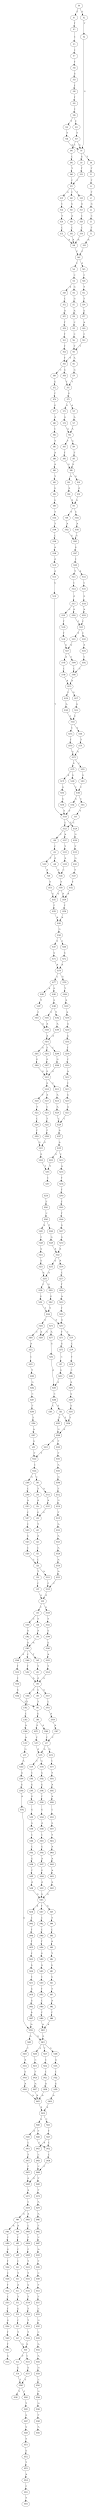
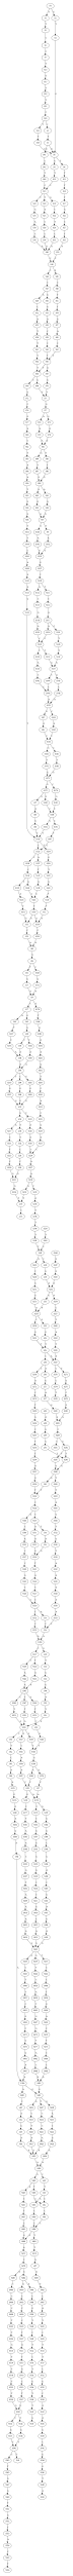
  strict digraph {
    fontname="Liberation Serif"
    node [fontname="Liberation Serif"]
    edge [fontname="Liberation Serif"]
    S0
    S1
    S2
    S3
    S4
    S5
    S6
    S7
    S8
    S9
    S10
    S11
    S12
    S13
    S14
    S15
    S16
    S17
    S18
    S19
    S20
    S21
    S22
    S23
    S24
    S25
    S26
    S27
    S28
    S29
    S30
    S31
    S32
    S33
    S34
    S35
    S36
    S37
    S38
    S39
    S40
    S41
    S42
    S43
    S44
    S45
    S46
    S47
    S48
    S49
    S50
    S51
    S52
    S53
    S54
    S55
    S56
    S57
    S58
    S59
    S60
    S61
    S62
    S63
    S64
    S65
    S66
    S67
    S68
    S69
    S70
    S71
    S72
    S73
    S74
    S75
    S76
    S77
    S78
    S79
    S80
    S81
    S82
    S83
    S84
    S85
    S86
    S87
    S88
    S89
    S90
    S91
    S92
    S93
    S94
    S95
    S96
    S97
    S98
    S99
    S100
    S101
    S102
    S103
    S104
    S105
    S106
    S107
    S108
    S109
    S110
    S111
    S112
    S113
    S114
    S115
    S116
    S117
    S118
    S119
    S120
    S121
    S122
    S123
    S124
    S125
    S126
    S127
    S128
    S129
    S130
    S131
    S132
    S133
    S134
    S135
    S136
    S137
    S138
    S139
    S140
    S141
    S142
    S143
    S144
    S145
    S146
    S147
    S148
    S149
    S150
    S151
    S152
    S153
    S154
    S155
    S156
    S157
    S158
    S159
    S160
    S161
    S162
    S163
    S164
    S165
    S166
    S167
    S168
    S169
    S170
    S171
    S172
    S173
    S174
    S175
    S176
    S177
    S178
    S179
    S180
    S181
    S182
    S183
    S184
    S185
    S186
    S187
    S188
    S189
    S190
    S191
    S192
    S193
    S194
    S195
    S196
    S197
    S198
    S199
    S200
    S201
    S202
    S203
    S204
    S205
    S206
    S207
    S208
    S209
    S210
    S211
    S212
    S213
    S214
    S215
    S216
    S217
    S218
    S219
    S220
    S221
    S222
    S223
    S224
    S225
    S226
    S227
    S228
    S229
    S230
    S231
    S232
    S233
    S234
    S235
    S236
    S237
    S238
    S240
    S239
    S241
    S242
    S243
    S244
    S245
    S246
    S247
    S248
    S249
    S250
    S251
    S252
    S253
    S254
    S255
    S256
    S257
    S258
    S259
    S260
    S261
    S262
    S263
    S264
    S265
    S266
    S267
    S268
    S269
    S270
    S271
    S272
    S273
    S274
    S275
    S276
    S277
    S278
    S279
    S280
    S281
    S282
    S283
    S284
    S285
    S286
    S287
    S288
    S289
    S290
    S291
    S292
    S293
    S294
    S295
    S296
    S297
    S298
    S299
    S300
    S301
    S302
    S303
    S304
    S305
    S306
    S307
    S308
    S309
    S310
    S311
    S312
    S313
    S314
    S315
    S316
    S317
    S318
    S319
    S320
    S321
    S322
    S323
    S324
    S325
    S326
    S327
    S328
    S329
    S330
    S331
    S332
    S333
    S334
    S335
    S336
    S337
    S338
    S339
    S340
    S341
    S342
    S343
    S344
    S345
    S346
    S347
    S348
    S349
    S350
    S351
    S352
    S353
    S354
    S355
    S356
    S357
    S358
    S359
    S360
    S361
    S362
    S363
    S364
    S365
    S366
    S367
    S368
    S369
    S370
    S371
    S372
    S373
    S374
    S375
    S376
    S377
    S378
    S379
    S380
    S381
    S382
    S383
    S384
    S385
    S386
    S387
    S388
    S389
    S390
    S391
    S392
    S393
    S394
    S395
    S396
    S397
    S398
    S399
    S400
    S401
    S402
    S403
    S404
    S405
    S406
    S407
    S408
    S409
    S410
    S411
    S412
    S413
    S414
    S415
    S416
    S417
    S418
    S419
    S420
    S421
    S422
    S423
    S424
    S425
    S426
    S427
    S428
    S429
    S430
    S431
    S432
    S433
    S434
    S435
    S436
    S437
    S438
    S439
    S440
    S441
    S442
    S443
    S444
    S445
    S446
    S447
    S448
    S449
    S450
    S451
    S452
    S453
    S454
    S455
    S456
    S457
    S458
    S459
    S460
    S461
    S462
    S463
    S464
    S465
    S466
    S467
    S468
    S469
    S470
    S471
    S472
    S473
    n475 [label=S574]
    S475
    S476
    S477
    S478
    S479
    S480
    S481
    S482
    S483
    S484
    S485
    S486
    S487
    S488
    S489
    S490
    S491
    S492
    S493
    S494
    S495
    S496
    S497
    S498
    S499
    S500
    S501
    S502
    S503
    S504
    S505
    S506
    S507
    S508
    S509
    S510
    S511
    S512
    S513
    S514
    S515
    S516
    S517
    S518
    S519
    S520
    S521
    S522
    S523
    S524
    S525
    S526
    S527
    S528
    S529
    S530
    S531
    S532
    S533
    S534
    S535
    S536
    S537
    S538
    S539
    S540
    S541
    S542
    S543
    S544
    S545
    S546
    S547
    S548
    S549
    S550
    S551
    S552
    S553
    S554
    S555
    S556
    S0 -> S1 [label=T]
    S0 -> S2 [label=G]
    S1 -> S3 [label=T]
    S2 -> S4 [label=T]
    S3 -> S5 [label=C]
    S4 -> S6 [label=G]
    S5 -> S7 [label=C]
    S6 -> S8 [label=T]
    S6 -> S9 [label=G]
    S7 -> S10 [label=T]
    S8 -> S11 [label=T]
    S9 -> S12 [label=T]
    S10 -> S13 [label=G]
    S11 -> S14 [label=T]
    S12 -> S15 [label=C]
    S13 -> S16 [label=T]
    S14 -> S17 [label=T]
    S15 -> S18 [label=T]
    S15 -> S19 [label=G]
    S15 -> S20 [label=C]
    S16 -> S21 [label=T]
    S17 -> S22 [label=G]
    S18 -> S23 [label=A]
    S19 -> S24 [label=C]
    S20 -> S25 [label=G]
    S21 -> S26 [label=C]
    S22 -> S27 [label=C]
    S23 -> S28 [label=C]
    S24 -> S29 [label=T]
    S25 -> S30 [label=A]
    S26 -> S31 [label=C]
    S26 -> S32 [label=T]
    S27 -> S33 [label=T]
    S28 -> S34 [label=C]
    S29 -> S35 [label=C]
    S30 -> S36 [label=C]
    S31 -> S37 [label=T]
    S32 -> S38 [label=T]
    S33 -> S39 [label=A]
    S34 -> S40 [label=A]
    S35 -> S40 [label=A]
    S36 -> S40 [label=A]
    S37 -> S6 [label=G]
    S37 -> S41 [label=C]
    S38 -> S6 [label=G]
    S39 -> S42 [label=C]
    S40 -> S42 [label=C]
    S41 -> S43 [label=C]
    S42 -> S44 [label=C]
    S42 -> S45 [label=A]
    S43 -> S46 [label=T]
    S44 -> S47 [label=C]
    S45 -> S48 [label=C]
    S46 -> S15 [label=C]
    S47 -> S49 [label=A]
    S47 -> S50 [label=G]
    S48 -> S51 [label=T]
    S49 -> S52 [label=C]
    S50 -> S53 [label=G]
    S51 -> S54 [label=T]
    S52 -> S55 [label=A]
    S53 -> S56 [label=A]
    S54 -> S57 [label=G]
    S55 -> S58 [label=T]
    S56 -> S59 [label=C]
    S57 -> S60 [label=A]
    S58 -> S61 [label=T]
    S59 -> S62 [label=C]
    S60 -> S63 [label=C]
    S61 -> S64 [label=T]
    S62 -> S65 [label=T]
    S63 -> S65 [label=T]
    S64 -> S66 [label=T]
    S65 -> S66 [label=T]
    S65 -> S67 [label=A]
    S66 -> S68 [label=G]
    S66 -> S69 [label=C]
    S67 -> S70 [label=G]
    S68 -> S71 [label=T]
    S69 -> S72 [label=G]
    S70 -> S71 [label=T]
    S71 -> S73 [label=G]
    S72 -> S74 [label=C]
    S73 -> S75 [label=G]
    S73 -> S76 [label=A]
    S74 -> S77 [label=G]
    S75 -> S78 [label=A]
    S76 -> S79 [label=A]
    S77 -> S80 [label=A]
    S78 -> S81 [label=A]
    S79 -> S81 [label=A]
    S80 -> S82 [label=C]
    S81 -> S83 [label=T]
    S81 -> S84 [label=G]
    S82 -> S85 [label=T]
    S83 -> S86 [label=T]
    S84 -> S87 [label=T]
    S85 -> S88 [label=A]
    S86 -> S89 [label=G]
    S87 -> S89 [label=G]
    S88 -> S90 [label=A]
    S89 -> S91 [label=A]
    S89 -> S92 [label=G]
    S90 -> S93 [label=T]
    S91 -> S94 [label=A]
    S92 -> S95 [label=A]
    S93 -> S96 [label=G]
    S94 -> S97 [label=G]
    S95 -> S97 [label=G]
    S96 -> S98 [label=G]
    S97 -> S99 [label=T]
    S97 -> S100 [label=C]
    S98 -> S101 [label=T]
    S99 -> S102 [label=A]
    S100 -> S103 [label=A]
    S101 -> S104 [label=T]
    S102 -> S105 [label=G]
    S103 -> S105 [label=G]
    S104 -> S106 [label=C]
    S105 -> S107 [label=G]
    S106 -> S108 [label=A]
    S107 -> S109 [label=C]
    S108 -> S110 [label=A]
    S109 -> S111 [label=T]
    S109 -> S112 [label=A]
    S110 -> S113 [label=A]
    S111 -> S114 [label=C]
    S112 -> S115 [label=C]
    S113 -> S116 [label=G]
    S114 -> S117 [label=A]
    S115 -> S118 [label=G]
    S116 -> S119 [label=T]
    S117 -> S120 [label=A]
    S117 -> S121 [label=C]
    S118 -> S122 [label=A]
    S119 -> S123 [label=C]
    S119 -> S124 [label=T]
    S120 -> S125 [label=C]
    S121 -> S126 [label=T]
    S122 -> S125 [label=C]
    S123 -> S127 [label=A]
    S123 -> S128 [label=C]
    S124 -> S129 [label=G]
    S125 -> S130 [label=C]
    S125 -> S131 [label=T]
    S126 -> S132 [label=T]
    S127 -> S133 [label=T]
    S128 -> S134 [label=C]
    S129 -> S135 [label=T]
    S130 -> S136 [label=A]
    S131 -> S137 [label=G]
    S132 -> S137 [label=G]
    S133 -> S138 [label=A]
    S134 -> S139 [label=T]
    S134 -> S140 [label=A]
    S135 -> S141 [label=G]
    S136 -> S142 [label=C]
    S137 -> S143 [label=A]
    S137 -> S144 [label=C]
    S138 -> S145 [label=C]
    S139 -> S146 [label=A]
    S140 -> S145 [label=C]
    S141 -> S147 [label=T]
    S142 -> S148 [label=C]
    S143 -> S149 [label=C]
    S144 -> S148 [label=C]
    S145 -> S150 [label=T]
    S146 -> S151 [label=T]
    S147 -> S152 [label=T]
    S148 -> S153 [label=A]
    S149 -> S153 [label=A]
    S150 -> S154 [label=A]
    S150 -> S155 [label=G]
    S151 -> S155 [label=G]
    S152 -> S154 [label=A]
    S153 -> S156 [label=C]
    S153 -> S157 [label=G]
    S154 -> S158 [label=C]
    S155 -> S159 [label=C]
    S156 -> S160 [label=A]
    S157 -> S161 [label=A]
    S158 -> S162 [label=A]
    S159 -> S162 [label=A]
    S160 -> S163 [label=C]
    S161 -> S163 [label=C]
    S162 -> S164 [label=G]
    S163 -> S165 [label=C]
    S163 -> S166 [label=G]
    S164 -> S167 [label=T]
    S164 -> S168 [label=C]
    S165 -> S169 [label=T]
    S166 -> S170 [label=T]
    S167 -> S171 [label=G]
    S168 -> S172 [label=G]
    S169 -> S173 [label=G]
    S170 -> S173 [label=G]
    S171 -> S174 [label=A]
    S172 -> S174 [label=A]
    S173 -> S175 [label=G]
    S173 -> S176 [label=C]
    S174 -> S177 [label=C]
    S174 -> S178 [label=G]
    S175 -> S179 [label=A]
    S175 -> S180 [label=G]
    S176 -> S181 [label=G]
    S177 -> S182 [label=A]
    S177 -> S183 [label=G]
    S178 -> S184 [label=T]
    S179 -> S185 [label=A]
    S180 -> S186 [label=C]
    S181 -> S186 [label=C]
    S182 -> S187 [label=T]
    S183 -> S188 [label=G]
    S184 -> S189 [label=A]
    S185 -> S190 [label=G]
    S186 -> S191 [label=C]
    S186 -> S192 [label=G]
    S187 -> S193 [label=C]
    S188 -> S194 [label=T]
    S188 -> S195 [label=C]
    S189 -> S196 [label=A]
    S190 -> S119 [label=T]
    S191 -> S197 [label=T]
    S192 -> S119 [label=T]
    S193 -> S198 [label=A]
    S194 -> S199 [label=A]
    S195 -> S198 [label=A]
    S196 -> S200 [label=A]
    S197 -> S123 [label=C]
    S198 -> S201 [label=A]
    S199 -> S201 [label=A]
    S200 -> S202 [label=G]
    S201 -> S203 [label=T]
    S201 -> S204 [label=C]
    S201 -> S205 [label=G]
    S202 -> S206 [label=T]
    S203 -> S207 [label=G]
    S204 -> S208 [label=G]
    S205 -> S209 [label=G]
    S206 -> S210 [label=C]
    S207 -> S211 [label=G]
    S208 -> S211 [label=G]
    S209 -> S211 [label=G]
    S210 -> S212 [label=A]
    S211 -> S213 [label=C]
    S211 -> S214 [label=G]
    S212 -> S215 [label=C]
    S213 -> S216 [label=A]
    S214 -> S217 [label=A]
    S214 -> S218 [label=T]
    S215 -> S219 [label=G]
    S216 -> S220 [label=A]
    S217 -> S221 [label=C]
    S218 -> S222 [label=T]
    S219 -> S223 [label=A]
    S220 -> S224 [label=C]
    S221 -> S225 [label=T]
    S222 -> S226 [label=C]
    S223 -> S224 [label=C]
    S224 -> S227 [label=A]
    S225 -> S228 [label=C]
    S226 -> S229 [label=C]
    S227 -> S230 [label=A]
    S228 -> S231 [label=G]
    S229 -> S231 [label=G]
    S230 -> S232 [label=G]
    S230 -> S233 [label=C]
    S231 -> S234 [label=G]
    S232 -> S235 [label=T]
    S233 -> S236 [label=A]
    S234 -> S235 [label=T]
    S235 -> S237 [label=C]
    S236 -> S238 [label=T]
    S238 -> S240 [label=T]
    S240 -> S242 [label=T]
    S239 -> S241 [label=T]
    S241 -> S243 [label=C]
-   S242 -> S244 [label=T]
+   S242 -> S243 [label=T]
    S243 -> S245 [label=A]
    S243 -> S246 [label=C]
    S244 -> S247 [label=G]
    S245 -> S248 [label=C]
    S246 -> S249 [label=G]
    S247 -> S250 [label=G]
    S248 -> S251 [label=G]
    S249 -> S252 [label=A]
    S250 -> S252 [label=A]
    S251 -> S253 [label=G]
    S252 -> S254 [label=A]
    S252 -> S255 [label=G]
    S253 -> S256 [label=A]
    S254 -> S257 [label=C]
    S255 -> S256 [label=A]
    S256 -> S258 [label=C]
    S256 -> S259 [label=G]
    S257 -> S260 [label=T]
    S258 -> S261 [label=G]
    S259 -> S262 [label=G]
    S260 -> S263 [label=A]
    S261 -> S264 [label=T]
    S262 -> S264 [label=T]
    S263 -> S265 [label=T]
    S264 -> S266 [label=C]
    S264 -> S267 [label=A]
    S265 -> S267 [label=A]
    S266 -> S268 [label=C]
    S266 -> S269 [label=A]
    S267 -> S270 [label=C]
    S267 -> S271 [label=T]
    S268 -> S272 [label=A]
-   S273 -> S269 [label=G]
+   S269 -> S273 [label=G]
    S270 -> S274 [label=C]
    S271 -> S275 [label=G]
    S272 -> S276 [label=C]
    S273 -> S277 [label=A]
    S274 -> S278 [label=T]
    S275 -> S279 [label=C]
    S276 -> S280 [label=T]
    S277 -> S281 [label=G]
-   S278 -> S282 [label=C]
    S279 -> S283 [label=G]
    S280 -> S284 [label=G]
    S281 -> S285 [label=A]
    S282 -> S286 [label=A]
    S283 -> S285 [label=A]
    S284 -> S287 [label=C]
    S285 -> S288 [label=C]
    S286 -> S289 [label=G]
    S287 -> S290 [label=T]
    S288 -> S291 [label=C]
    S288 -> S292 [label=G]
    S289 -> S293 [label=G]
    S290 -> S294 [label=T]
    S292 -> S295 [label=T]
    S292 -> S296 [label=T]
    S293 -> S296 [label=T]
    S294 -> S297 [label=A]
    S295 -> S298 [label=G]
    S296 -> S298 [label=G]
    S297 -> S299 [label=G]
    S298 -> S300 [label=T]
    S298 -> S301 [label=G]
    S299 -> S302 [label=T]
    S300 -> S303 [label=T]
    S301 -> S302 [label=T]
    S302 -> S304 [label=C]
    S303 -> S305 [label=A]
    S304 -> S306 [label=G]
    S304 -> S307 [label=C]
    S305 -> S308 [label=G]
    S306 -> S309 [label=C]
    S307 -> S310 [label=T]
    S307 -> S311 [label=A]
    S308 -> S312 [label=T]
    S309 -> S313 [label=A]
    S310 -> S314 [label=A]
    S311 -> S315 [label=A]
    S312 -> S316 [label=G]
    S313 -> S317 [label=C]
    S314 -> S318 [label=G]
    S315 -> S318 [label=G]
    S316 -> S319 [label=T]
    S317 -> S320 [label=C]
    S318 -> S321 [label=T]
    S319 -> S322 [label=A]
    S320 -> S323 [label=G]
    S321 -> S324 [label=A]
    S322 -> S325 [label=A]
    S323 -> S326 [label=C]
    S324 -> S327 [label=C]
    S325 -> S328 [label=A]
    S326 -> S329 [label=C]
    S327 -> S329 [label=C]
    S328 -> S330 [label=A]
    S329 -> S331 [label=A]
    S329 -> S332 [label=T]
    S330 -> S333 [label=A]
    S331 -> S334 [label=C]
    S332 -> S335 [label=C]
    S333 -> S334 [label=C]
    S334 -> S336 [label=A]
    S335 -> S336 [label=A]
    S336 -> S337 [label=C]
    S336 -> S338 [label=G]
    S337 -> S339 [label=C]
    S337 -> S340 [label=T]
    S338 -> S341 [label=T]
    S339 -> S342 [label=A]
    S340 -> S343 [label=A]
    S341 -> S344 [label=G]
    S342 -> S345 [label=A]
    S343 -> S345 [label=A]
    S344 -> S346 [label=G]
    S345 -> S347 [label=T]
    S345 -> S348 [label=C]
    S345 -> S349 [label=G]
    S346 -> S350 [label=A]
    S347 -> S351 [label=T]
    S348 -> S352 [label=T]
    S349 -> S353 [label=T]
    S350 -> S354 [label=T]
    S351 -> S355 [label=A]
    S352 -> S355 [label=A]
    S353 -> S356 [label=C]
    S354 -> S355 [label=A]
    S355 -> S357 [label=A]
    S355 -> S358 [label=C]
    S355 -> S359 [label=G]
    S356 -> S360 [label=G]
    S357 -> S361 [label=C]
    S358 -> S362 [label=T]
    S359 -> S363 [label=T]
    S360 -> S363 [label=T]
    S361 -> S364 [label=A]
    S362 -> S365 [label=C]
    S363 -> S366 [label=G]
    S364 -> S367 [label=A]
    S365 -> S368 [label=A]
    S366 -> S369 [label=A]
    S366 -> S370 [label=G]
    S367 -> S371 [label=C]
    S368 -> S372 [label=A]
    S369 -> S371 [label=C]
    S370 -> S373 [label=C]
    S371 -> S374 [label=G]
    S371 -> S375 [label=A]
    S372 -> S376 [label=G]
    S373 -> S375 [label=A]
    S374 -> S377 [label=C]
    S375 -> S378 [label=G]
    S375 -> S379 [label=C]
    S376 -> S380 [label=A]
    S377 -> S381 [label=T]
    S378 -> S382 [label=G]
    S379 -> S383 [label=C]
    S380 -> S384 [label=A]
    S381 -> S385 [label=A]
    S382 -> S386 [label=G]
    S383 -> S387 [label=G]
    S384 -> S388 [label=G]
    S385 -> S389 [label=A]
    S386 -> S390 [label=C]
    S387 -> S391 [label=G]
    S388 -> S392 [label=A]
    S389 -> S393 [label=C]
    S390 -> S394 [label=G]
    S391 -> S395 [label=G]
    S392 -> S396 [label=A]
    S393 -> S397 [label=G]
    S394 -> S398 [label=A]
    S395 -> S399 [label=G]
    S396 -> S400 [label=A]
    S396 -> S401 [label=G]
    S397 -> S402 [label=T]
    S398 -> S403 [label=C]
    S399 -> S404 [label=C]
    S400 -> S405 [label=C]
    S401 -> S406 [label=A]
    S401 -> S407 [label=T]
    S401 -> S408 [label=G]
    S402 -> S409 [label=A]
    S403 -> S410 [label=G]
    S404 -> S411 [label=C]
    S405 -> S412 [label=A]
    S406 -> S413 [label=C]
    S407 -> S414 [label=C]
    S408 -> S415 [label=A]
    S409 -> S416 [label=A]
    S410 -> S417 [label=A]
    S411 -> S418 [label=G]
    S412 -> S419 [label=G]
    S413 -> S420 [label=T]
    S414 -> S421 [label=C]
    S415 -> S422 [label=C]
    S416 -> S423 [label=A]
    S417 -> S424 [label=G]
    S418 -> S425 [label=C]
    S419 -> S426 [label=A]
    S420 -> S427 [label=A]
    S421 -> S428 [label=A]
    S422 -> S429 [label=G]
    S423 -> S430 [label=A]
    S424 -> S431 [label=A]
    S425 -> S432 [label=A]
    S426 -> S433 [label=A]
    S427 -> S433 [label=A]
    S428 -> S433 [label=A]
    S429 -> S434 [label=A]
    S430 -> S435 [label=G]
    S431 -> S435 [label=G]
    S432 -> S435 [label=G]
    S433 -> S436 [label=A]
    S434 -> S436 [label=A]
    S435 -> S437 [label=T]
    S435 -> S438 [label=A]
    S435 -> S439 [label=G]
    S436 -> S440 [label=G]
    S436 -> S441 [label=C]
    S437 -> S442 [label=C]
    S438 -> S443 [label=C]
    S439 -> S444 [label=T]
    S440 -> S445 [label=A]
    S440 -> S446 [label=T]
    S441 -> S447 [label=T]
    S442 -> S448 [label=C]
    S443 -> S449 [label=T]
    S444 -> S450 [label=C]
    S445 -> S451 [label=C]
    S446 -> S452 [label=C]
    S447 -> S452 [label=C]
    S447 -> S453 [label=A]
    S448 -> S454 [label=T]
    S449 -> S455 [label=T]
    S450 -> S456 [label=A]
    S451 -> S457 [label=T]
    S452 -> S458 [label=C]
    S453 -> S459 [label=C]
    S454 -> S460 [label=G]
    S455 -> S461 [label=C]
    S456 -> S462 [label=T]
    S457 -> S463 [label=C]
    S458 -> S464 [label=C]
    S459 -> S464 [label=C]
    S460 -> S465 [label=A]
    S461 -> S466 [label=G]
    S462 -> S467 [label=G]
    S463 -> S468 [label=G]
    S464 -> S468 [label=G]
    S464 -> S469 [label=T]
    S465 -> S470 [label=C]
    S466 -> S471 [label=C]
    S467 -> S472 [label=G]
    S468 -> S473 [label=A]
    S469 -> n475 [label=T]
    S470 -> S475 [label=T]
    S471 -> S476 [label=G]
    S472 -> S477 [label=T]
    S473 -> S478 [label=C]
    n475 -> S479 [label=A]
    S475 -> S480 [label=C]
    S476 -> S481 [label=G]
    S477 -> S482 [label=A]
    S478 -> S483 [label=A]
    S478 -> S484 [label=G]
    S479 -> S485 [label=A]
    S480 -> S486 [label=C]
    S481 -> S487 [label=A]
    S482 -> S488 [label=C]
    S483 -> S489 [label=C]
    S484 -> S490 [label=A]
    S484 -> S491 [label=A]
    S485 -> S492 [label=T]
    S486 -> S493 [label=A]
    S487 -> S396 [label=A]
    S488 -> S493 [label=A]
    S489 -> S494 [label=C]
    S490 -> S495 [label=C]
    S491 -> S496 [label=C]
    S492 -> S497 [label=C]
    S493 -> S401 [label=G]
    S494 -> S498 [label=C]
    S495 -> S499 [label=C]
    S496 -> S500 [label=G]
    S497 -> S501 [label=A]
    S498 -> S502 [label=T]
    S499 -> S503 [label=C]
    S500 -> S504 [label=T]
    S501 -> S505 [label=T]
    S502 -> S506 [label=T]
    S503 -> S507 [label=T]
    S504 -> S508 [label=C]
    S505 -> S509 [label=C]
    S506 -> S510 [label=G]
    S507 -> S511 [label=A]
    S508 -> S512 [label=T]
    S509 -> S513 [label=T]
    S510 -> S514 [label=T]
    S511 -> S515 [label=T]
    S512 -> S516 [label=C]
    S513 -> S517 [label=T]
    S514 -> S518 [label=T]
    S515 -> S519 [label=G]
    S516 -> S520 [label=T]
    S517 -> S521 [label=C]
    S518 -> S522 [label=T]
    S519 -> S523 [label=C]
    S520 -> S524 [label=G]
    S521 -> S525 [label=G]
    S522 -> S526 [label=T]
    S523 -> S527 [label=T]
    S524 -> S528 [label=T]
    S525 -> S529 [label=C]
    S526 -> S530 [label=G]
    S527 -> S530 [label=G]
    S528 -> S531 [label=T]
    S529 -> S532 [label=A]
    S530 -> S533 [label=C]
    S530 -> S534 [label=T]
    S531 -> S535 [label=G]
    S532 -> S536 [label=A]
    S533 -> S537 [label=G]
    S534 -> S538 [label=G]
    S536 -> S539 [label=G]
    S537 -> S540 [label=T]
    S538 -> S540 [label=T]
    S539 -> S541 [label=C]
    S540 -> S542 [label=T]
    S540 -> S543 [label=C]
    S541 -> S544 [label=G]
    S543 -> S545 [label=T]
    S544 -> S546 [label=G]
    S545 -> S547 [label=G]
    S546 -> S548 [label=T]
    S547 -> S549 [label=G]
    S548 -> S550 [label=A]
    S549 -> S551 [label=T]
    S551 -> S552 [label=G]
    S552 -> S553 [label=T]
    S553 -> S554 [label=A]
    S554 -> S555 [label=C]
    S555 -> S556 [label=T]
  }
